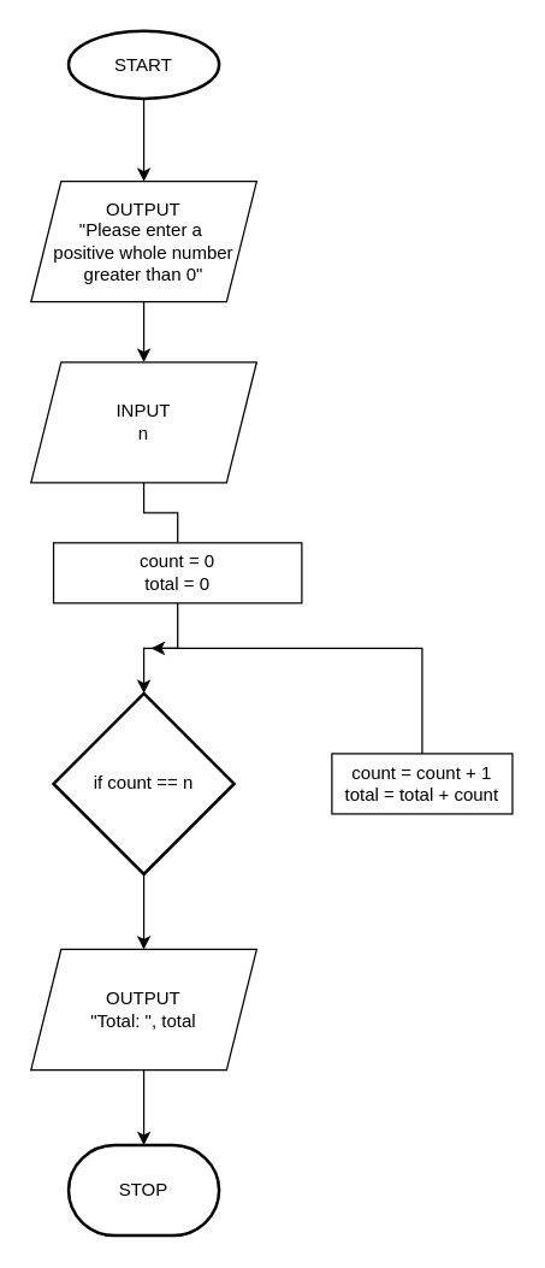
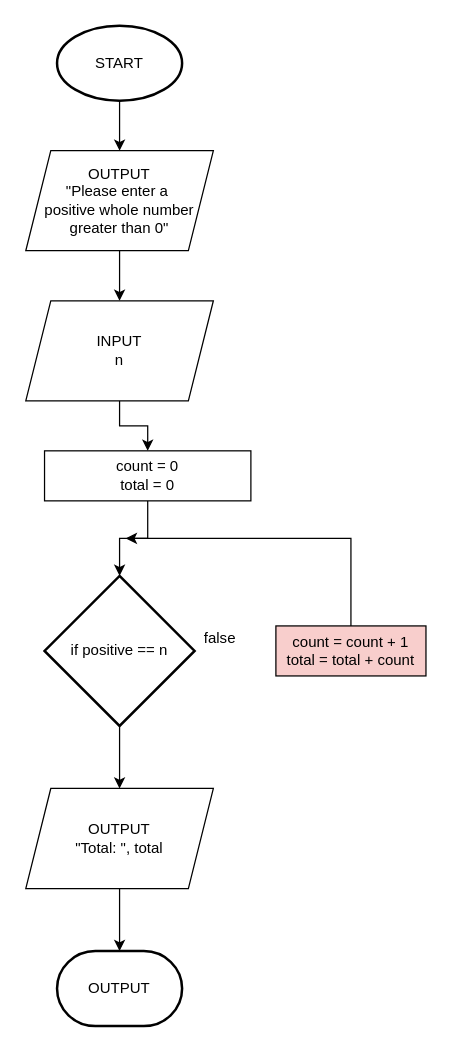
  <mxCell id="0" />
  <mxCell id="1" parent="0" />
  <mxCell id="2" style="edgeStyle=orthogonalEdgeStyle;rounded=0;orthogonalLoop=1;jettySize=auto;html=1;entryX=0.5;entryY=0;entryDx=0;entryDy=0;" edge="1" parent="1" source="3" target="6"><mxGeometry relative="1" as="geometry" /></mxCell>
- <mxCell id="3" value="START" style="strokeWidth=2;html=1;shape=mxgraph.flowchart.start_1;whiteSpace=wrap;" vertex="1" parent="1"><mxGeometry x="45" y="20" width="100" height="45" as="geometry" /></mxCell>
- <mxCell id="4" value="STOP" style="strokeWidth=2;html=1;shape=mxgraph.flowchart.terminator;whiteSpace=wrap;" vertex="1" parent="1"><mxGeometry x="45" y="760" width="100" height="60" as="geometry" /></mxCell>
+ <mxCell id="3" value="START" style="strokeWidth=2;html=1;shape=mxgraph.flowchart.start_1;whiteSpace=wrap;" vertex="1" parent="1"><mxGeometry x="45" y="20" width="100" height="60" as="geometry" /></mxCell>
+ <mxCell id="4" value="OUTPUT" style="strokeWidth=2;html=1;shape=mxgraph.flowchart.terminator;whiteSpace=wrap;" vertex="1" parent="1"><mxGeometry x="45" y="760" width="100" height="60" as="geometry" /></mxCell>
  <mxCell id="5" style="edgeStyle=orthogonalEdgeStyle;rounded=0;orthogonalLoop=1;jettySize=auto;html=1;entryX=0.5;entryY=0;entryDx=0;entryDy=0;" edge="1" parent="1" source="6" target="8"><mxGeometry relative="1" as="geometry" /></mxCell>
  <mxCell id="6" value="OUTPUT&lt;br&gt;&quot;Please enter a&amp;nbsp;&lt;br&gt;positive whole number&lt;br&gt;greater than 0&quot;" style="shape=parallelogram;perimeter=parallelogramPerimeter;whiteSpace=wrap;html=1;fixedSize=1;" vertex="1" parent="1"><mxGeometry x="20" y="120" width="150" height="80" as="geometry" /></mxCell>
- <mxCell id="7" style="edgeStyle=orthogonalEdgeStyle;rounded=0;orthogonalLoop=1;jettySize=auto;html=1;entryX=0.5;entryY=0;entryDx=0;entryDy=0;endArrow=none;" edge="1" parent="1" source="8" target="10"><mxGeometry relative="1" as="geometry" /></mxCell>
+ <mxCell id="7" style="edgeStyle=orthogonalEdgeStyle;rounded=0;orthogonalLoop=1;jettySize=auto;html=1;entryX=0.5;entryY=0;entryDx=0;entryDy=0;" edge="1" parent="1" source="8" target="10"><mxGeometry relative="1" as="geometry" /></mxCell>
  <mxCell id="8" value="INPUT&lt;br&gt;n" style="shape=parallelogram;perimeter=parallelogramPerimeter;whiteSpace=wrap;html=1;fixedSize=1;" vertex="1" parent="1"><mxGeometry x="20" y="240" width="150" height="80" as="geometry" /></mxCell>
  <mxCell id="9" style="edgeStyle=orthogonalEdgeStyle;rounded=0;orthogonalLoop=1;jettySize=auto;html=1;exitX=0.5;exitY=1;exitDx=0;exitDy=0;entryX=0.5;entryY=0;entryDx=0;entryDy=0;entryPerimeter=0;" edge="1" parent="1" source="10" target="13"><mxGeometry relative="1" as="geometry" /></mxCell>
  <mxCell id="10" value="count = 0&lt;br&gt;total = 0" style="rounded=0;whiteSpace=wrap;html=1;" vertex="1" parent="1"><mxGeometry x="35" y="360" width="165" height="40" as="geometry" /></mxCell>
  <mxCell id="11" style="edgeStyle=orthogonalEdgeStyle;rounded=0;orthogonalLoop=1;jettySize=auto;html=1;exitX=0.5;exitY=1;exitDx=0;exitDy=0;" edge="1" parent="1" source="10" target="10"><mxGeometry relative="1" as="geometry" /></mxCell>
  <mxCell id="12" style="edgeStyle=orthogonalEdgeStyle;rounded=0;orthogonalLoop=1;jettySize=auto;html=1;entryX=0.5;entryY=0;entryDx=0;entryDy=0;" edge="1" parent="1" source="13" target="18"><mxGeometry relative="1" as="geometry" /></mxCell>
- <mxCell id="13" value="if count == n" style="strokeWidth=2;html=1;shape=mxgraph.flowchart.decision;whiteSpace=wrap;" vertex="1" parent="1"><mxGeometry x="35" y="460" width="120" height="120" as="geometry" /></mxCell>
+ <mxCell id="13" value="if positive == n" style="strokeWidth=2;html=1;shape=mxgraph.flowchart.decision;whiteSpace=wrap;" vertex="1" parent="1"><mxGeometry x="35" y="460" width="120" height="120" as="geometry" /></mxCell>
  <mxCell id="14" style="edgeStyle=orthogonalEdgeStyle;rounded=0;orthogonalLoop=1;jettySize=auto;html=1;" edge="1" parent="1" source="15"><mxGeometry relative="1" as="geometry"><mxPoint x="100" y="430" as="targetPoint" /><Array as="points"><mxPoint x="280" y="430" /></Array></mxGeometry></mxCell>
- <mxCell id="15" value="count = count + 1&lt;br&gt;total = total + count" style="rounded=0;whiteSpace=wrap;html=1;" vertex="1" parent="1"><mxGeometry x="220" y="500" width="120" height="40" as="geometry" /></mxCell>
+ <mxCell id="15" value="count = count + 1&lt;br&gt;total = total + count" style="rounded=0;whiteSpace=wrap;html=1;fillColor=#f8cecc;" vertex="1" parent="1"><mxGeometry x="220" y="500" width="120" height="40" as="geometry" /></mxCell>
+ <mxCell id="16" value="false" style="text;html=1;align=center;verticalAlign=middle;resizable=0;points=[];autosize=1;strokeColor=none;fillColor=none;" vertex="1" parent="1"><mxGeometry x="155" y="500" width="40" height="20" as="geometry" /></mxCell>
  <mxCell id="17" style="edgeStyle=orthogonalEdgeStyle;rounded=0;orthogonalLoop=1;jettySize=auto;html=1;entryX=0.5;entryY=0;entryDx=0;entryDy=0;entryPerimeter=0;" edge="1" parent="1" source="18" target="4"><mxGeometry relative="1" as="geometry" /></mxCell>
  <mxCell id="18" value="OUTPUT&lt;br&gt;&quot;Total: &quot;, total" style="shape=parallelogram;perimeter=parallelogramPerimeter;whiteSpace=wrap;html=1;fixedSize=1;" vertex="1" parent="1"><mxGeometry x="20" y="630" width="150" height="80" as="geometry" /></mxCell>
